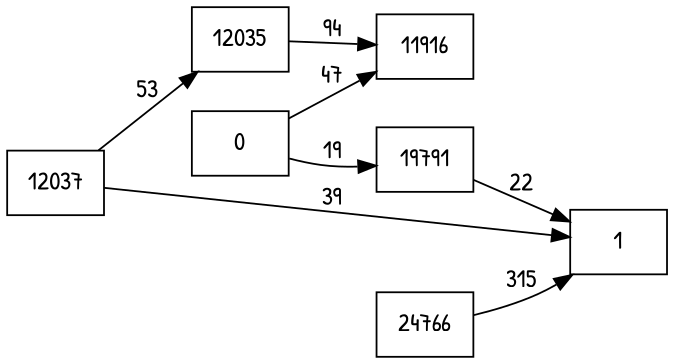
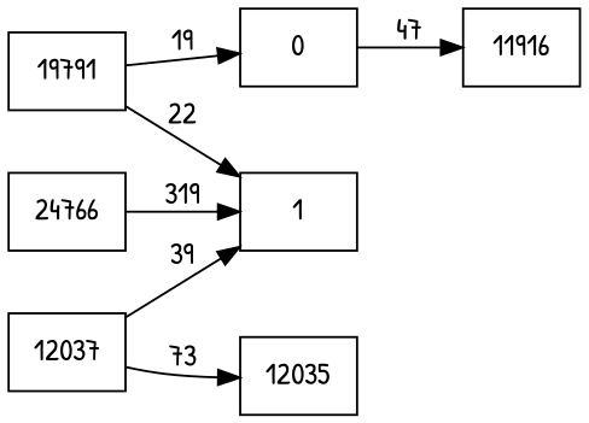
  digraph {
    fontname="Patrick Hand"
    rankdir=LR
    node [fontname="Patrick Hand" shape=rectangle]
    edge [fontname="Patrick Hand"]
    n1 [label=12035]
    11916
    12037
    1
    19791
    24766
    0
-   n1 -> 11916 [label=94]
-   12037 -> n1 [label=53]
+   12037 -> n1 [label=73]
    12037 -> 1 [label=39]
    19791 -> 1 [label=22]
-   24766 -> 1 [label=315]
+   24766 -> 1 [label=319]
    0 -> 11916 [label=47]
-   0 -> 19791 [label=19]
+   19791 -> 0 [label=19]
  }
